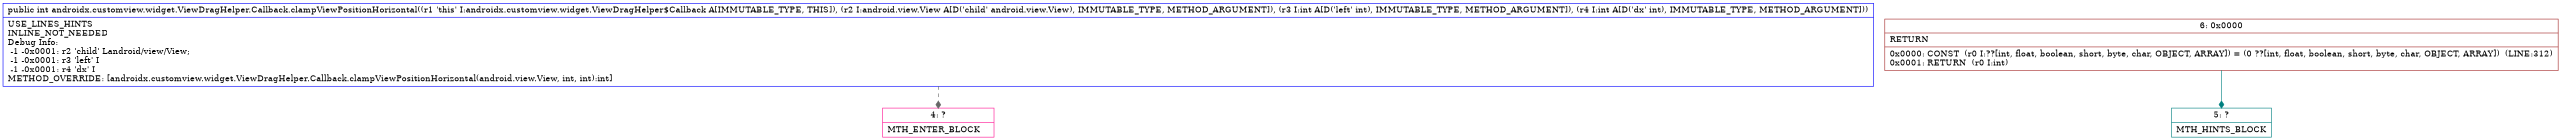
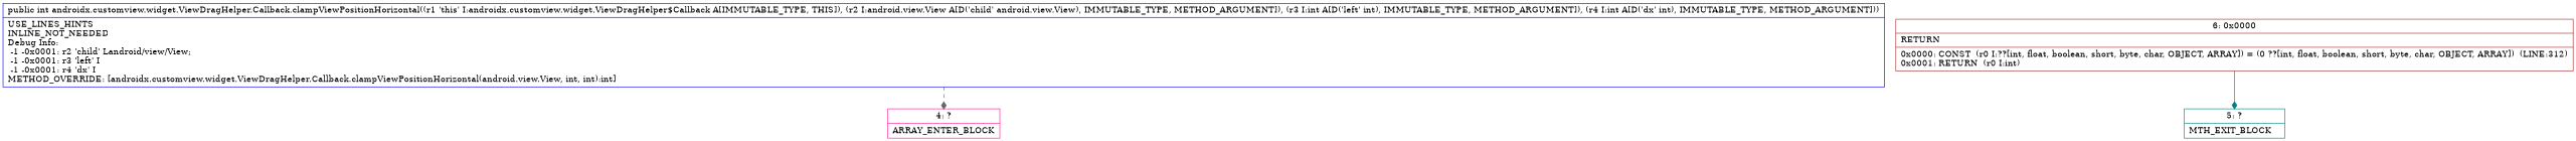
  digraph {
    node [shape=record]
    edge [arrowhead=diamond]
-   n1 [color=deeppink label="{4\:\ ?|MTH_ENTER_BLOCK\l}"]
+   n1 [color=deeppink label="{4\:\ ?|ARRAY_ENTER_BLOCK\l}"]
    n2 [color=brown label="{6\:\ 0x0000|RETURN\l|0x0000: CONST  (r0 I:??[int, float, boolean, short, byte, char, OBJECT, ARRAY]) = (0 ??[int, float, boolean, short, byte, char, OBJECT, ARRAY])  (LINE:312)\l0x0001: RETURN  (r0 I:int) \l}"]
-   n3 [color=teal label="{5\:\ ?|MTH_HINTS_BLOCK\l}"]
+   n3 [color=teal label="{5\:\ ?|MTH_EXIT_BLOCK\l}"]
    n4 [color=blue label="{public int androidx.customview.widget.ViewDragHelper.Callback.clampViewPositionHorizontal((r1 'this' I:androidx.customview.widget.ViewDragHelper$Callback A[IMMUTABLE_TYPE, THIS]), (r2 I:android.view.View A[D('child' android.view.View), IMMUTABLE_TYPE, METHOD_ARGUMENT]), (r3 I:int A[D('left' int), IMMUTABLE_TYPE, METHOD_ARGUMENT]), (r4 I:int A[D('dx' int), IMMUTABLE_TYPE, METHOD_ARGUMENT]))  | USE_LINES_HINTS\lINLINE_NOT_NEEDED\lDebug Info:\l  \-1 \-0x0001: r2 'child' Landroid\/view\/View;\l  \-1 \-0x0001: r3 'left' I\l  \-1 \-0x0001: r4 'dx' I\lMETHOD_OVERRIDE: [androidx.customview.widget.ViewDragHelper.Callback.clampViewPositionHorizontal(android.view.View, int, int):int]\l}"]
    n2 -> n3 [color=teal style=solid]
    n4 -> n1 [color=gray40 style=dashed]
  }
